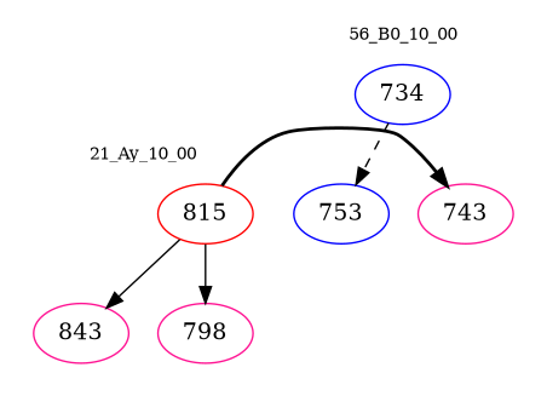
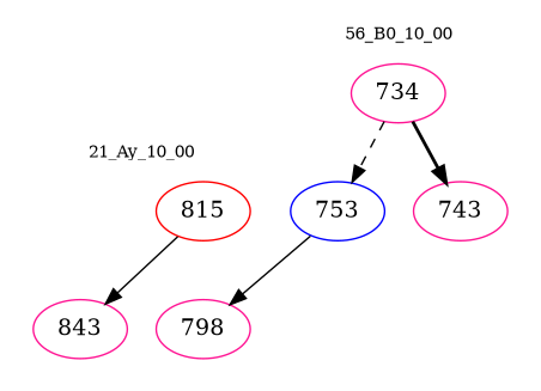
  digraph {
    node [color=deeppink]
    edge [color=black style=solid]
    n1 [color=red label=815]
    n2 [label=798]
    n3 [label=843]
-   n4 [color=blue label=734]
+   n4 [label=734]
    n5 [color=blue label=753]
    n6 [label=743]
    subgraph cluster_1 {
      color=white
      fontsize=10
      label="21_Ay_10_00"
      n1
      n2
      n3
    }
    subgraph cluster_2 {
      color=white
      fontsize=10
      label="56_B0_10_00"
      n4
      n5
      n6
    }
-   n1 -> n2
+   n5 -> n2
    n1 -> n3
    n4 -> n5 [style=dashed]
-   n1 -> n6 [style=bold]
+   n4 -> n6 [style=bold]
  }
